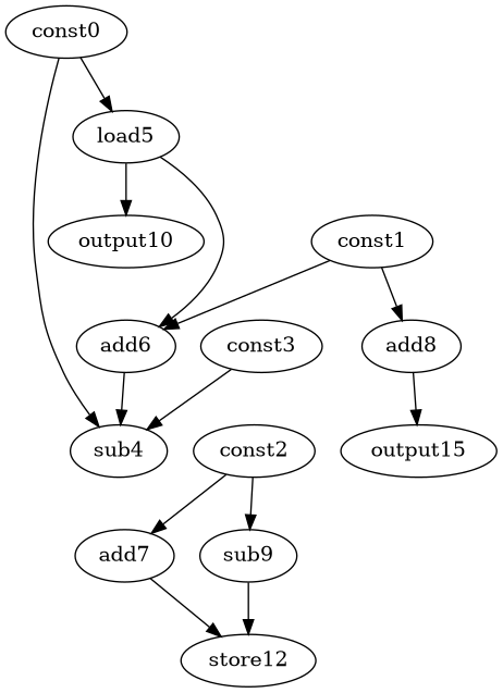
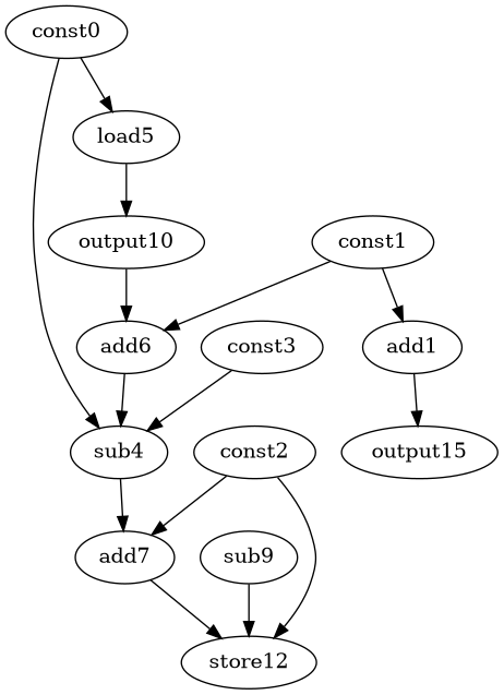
  digraph {
    node [opcode=const]
    edge [operand=0]
    sub4 [opcode=sub]
    const0
    load5 [opcode=load]
    add7 [opcode=add]
    output10 [opcode=output]
    add6 [opcode=add]
    const1
-   add8 [opcode=add]
+   add8 [opcode=add label=add1]
    n9 [label=output15 opcode=output]
    const2
    sub9 [opcode=sub]
    store12 [opcode=store]
    const3
+   sub4 -> add7 [operand=1]
    const0 -> sub4
    const0 -> load5
    load5 -> output10
-   load5 -> add6 [operand=1]
+   output10 -> add6 [operand=1]
    add7 -> store12
    add6 -> sub4 [operand=1]
    const1 -> add6
    const1 -> add8
    add8 -> n9
    const2 -> add7
-   const2 -> sub9
+   const2 -> store12
    sub9 -> store12 [operand=1]
    const3 -> sub4 [operand=1]
  }
